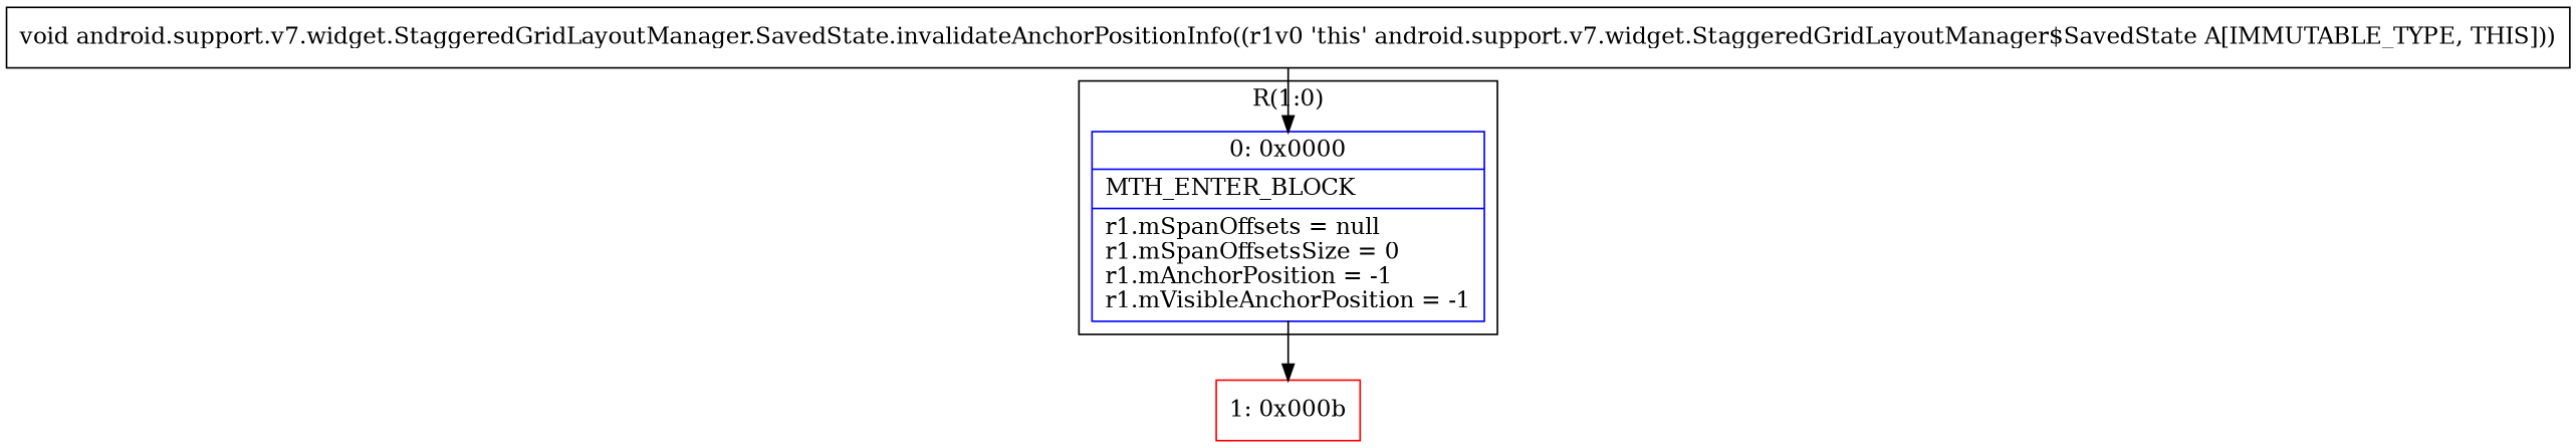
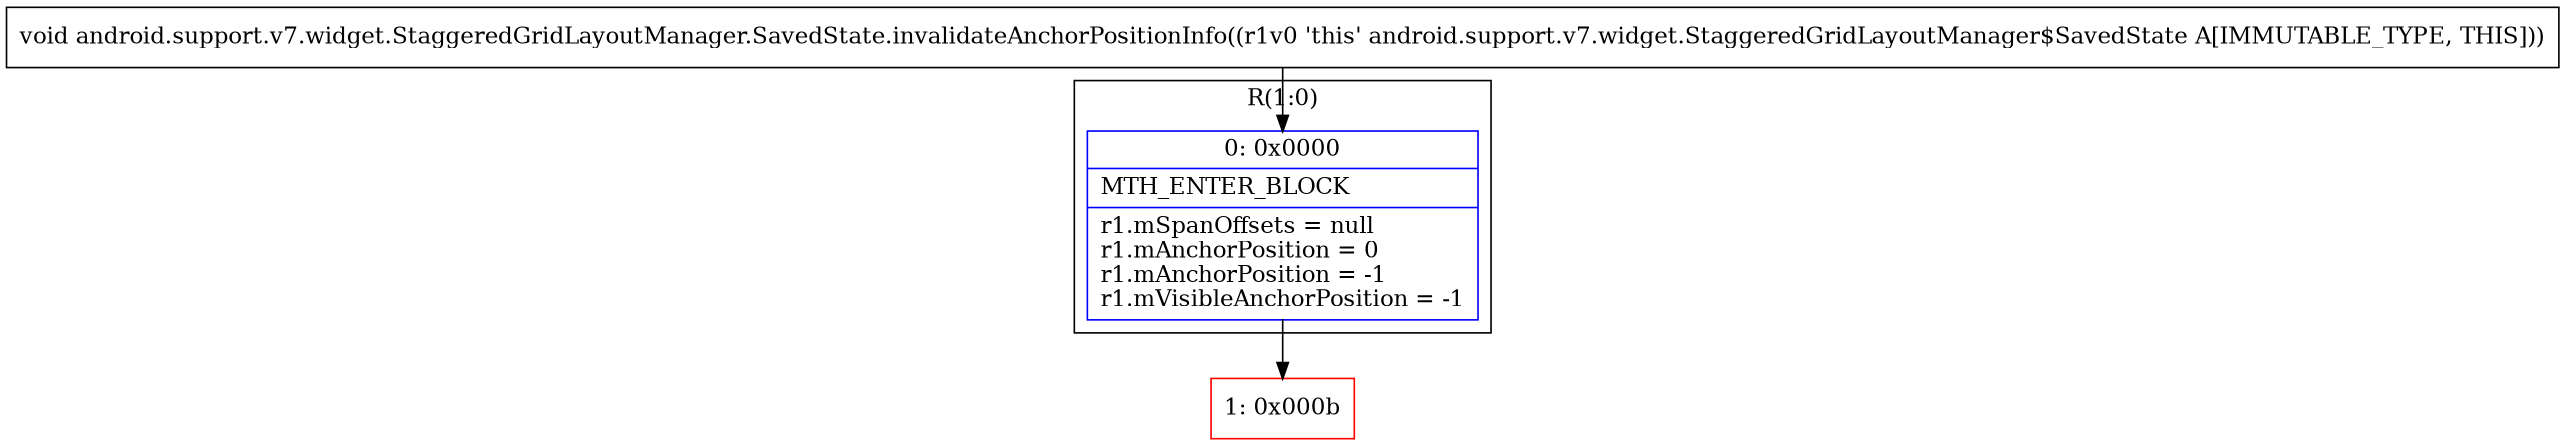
  digraph {
    node [shape=record]
-   n1 [color=blue label="{0\:\ 0x0000|MTH_ENTER_BLOCK\l|r1.mSpanOffsets = null\lr1.mSpanOffsetsSize = 0\lr1.mAnchorPosition = \-1\lr1.mVisibleAnchorPosition = \-1\l}"]
+   n1 [color=blue label="{0\:\ 0x0000|MTH_ENTER_BLOCK\l|r1.mSpanOffsets = null\lr1.mAnchorPosition = 0\lr1.mAnchorPosition = \-1\lr1.mVisibleAnchorPosition = \-1\l}"]
    n2 [color=red label="{1\:\ 0x000b}"]
    n3 [label="{void android.support.v7.widget.StaggeredGridLayoutManager.SavedState.invalidateAnchorPositionInfo((r1v0 'this' android.support.v7.widget.StaggeredGridLayoutManager$SavedState A[IMMUTABLE_TYPE, THIS])) }"]
    subgraph cluster_1 {
      label="R(1:0)"
      n1
    }
    n1 -> n2
    n3 -> n1
  }
